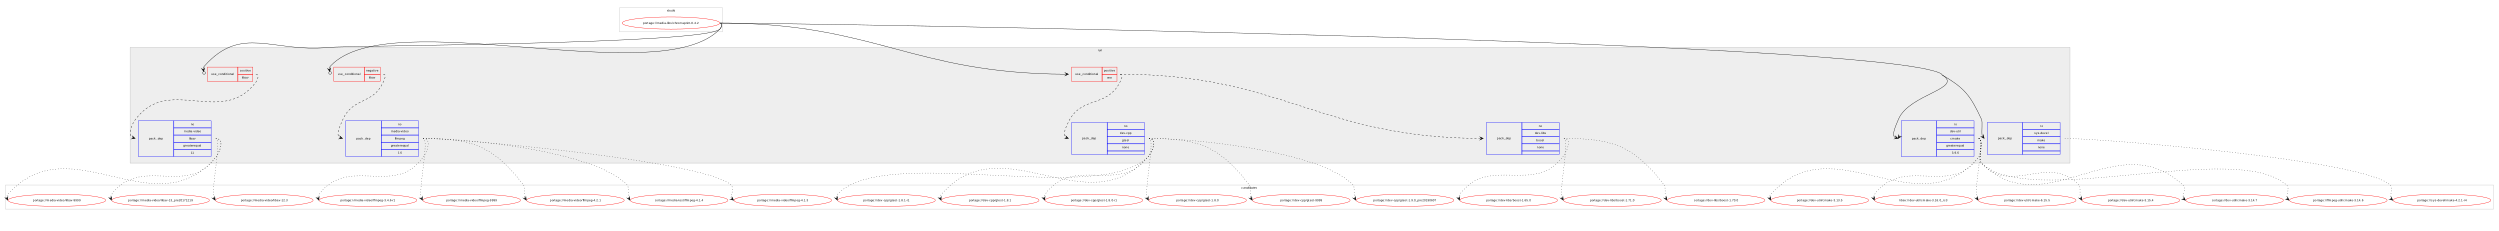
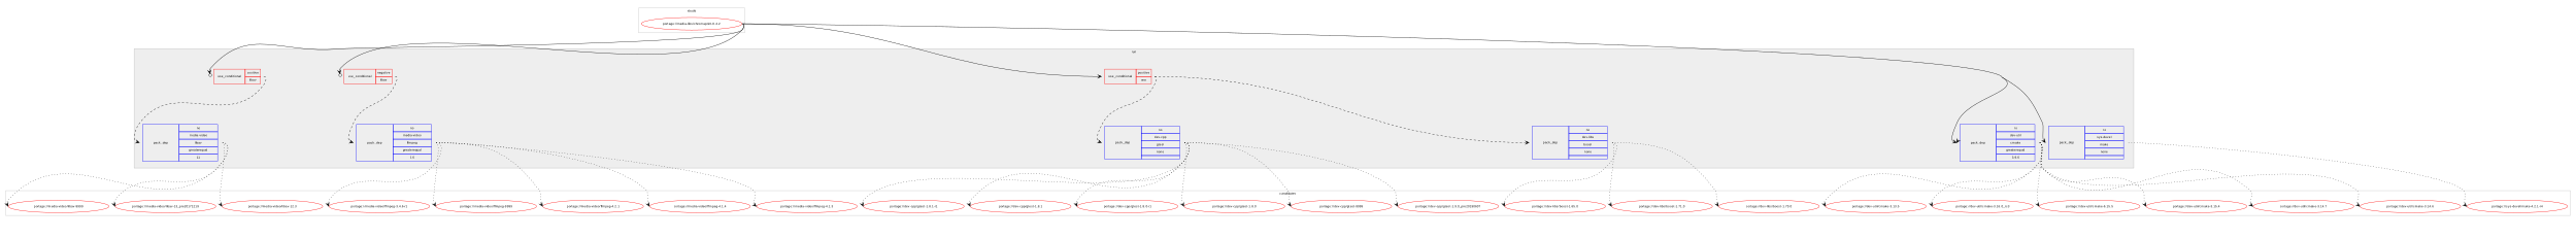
  digraph {
    compound=true
    concentrate=true
    fontname="Liberation Sans"
    fontsize=10
    newrank=true
    rankdir=TB
    ranksep=1.5
    node [color=red fontname="Liberation Sans" fontsize=10]
    edge [arrowhead=vee fontname="Liberation Sans" headport=w style=dotted tailport=e weight=100]
    n1 [label="portage://media-libs/chromaprint-0.4.2" width=4]
    n2 [color=blue label=<<TABLE BORDER="0" CELLBORDER="1" CELLSPACING="0" CELLPADDING="4" WIDTH="220"><TR><TD ROWSPAN="6" CELLPADDING="30">pack_dep</TD></TR><TR><TD WIDTH="110">no</TD></TR><TR><TD>dev-cpp</TD></TR><TR><TD>gtest</TD></TR><TR><TD>none</TD></TR><TR><TD></TD></TR></TABLE>> shape=none]
    n3 [color=blue label=<<TABLE BORDER="0" CELLBORDER="1" CELLSPACING="0" CELLPADDING="4" WIDTH="220"><TR><TD ROWSPAN="6" CELLPADDING="30">pack_dep</TD></TR><TR><TD WIDTH="110">no</TD></TR><TR><TD>dev-libs</TD></TR><TR><TD>boost</TD></TR><TR><TD>none</TD></TR><TR><TD></TD></TR></TABLE>> shape=none]
    n4 [label=<<TABLE BORDER="0" CELLBORDER="1" CELLSPACING="0" CELLPADDING="4"><TR><TD ROWSPAN="3" CELLPADDING="10">use_conditional</TD></TR><TR><TD>positive</TD></TR><TR><TD>test</TD></TR></TABLE>> shape=none]
    n5 [color=blue label=<<TABLE BORDER="0" CELLBORDER="1" CELLSPACING="0" CELLPADDING="4" WIDTH="220"><TR><TD ROWSPAN="6" CELLPADDING="30">pack_dep</TD></TR><TR><TD WIDTH="110">no</TD></TR><TR><TD>dev-util</TD></TR><TR><TD>cmake</TD></TR><TR><TD>greaterequal</TD></TR><TR><TD>3.9.6</TD></TR></TABLE>> shape=none]
    n6 [color=blue label=<<TABLE BORDER="0" CELLBORDER="1" CELLSPACING="0" CELLPADDING="4" WIDTH="220"><TR><TD ROWSPAN="6" CELLPADDING="30">pack_dep</TD></TR><TR><TD WIDTH="110">no</TD></TR><TR><TD>sys-devel</TD></TR><TR><TD>make</TD></TR><TR><TD>none</TD></TR><TR><TD></TD></TR></TABLE>> shape=none]
    n7 [color=blue label=<<TABLE BORDER="0" CELLBORDER="1" CELLSPACING="0" CELLPADDING="4" WIDTH="220"><TR><TD ROWSPAN="6" CELLPADDING="30">pack_dep</TD></TR><TR><TD WIDTH="110">no</TD></TR><TR><TD>media-video</TD></TR><TR><TD>ffmpeg</TD></TR><TR><TD>greaterequal</TD></TR><TR><TD>2.6</TD></TR></TABLE>> shape=none]
    n8 [label=<<TABLE BORDER="0" CELLBORDER="1" CELLSPACING="0" CELLPADDING="4"><TR><TD ROWSPAN="3" CELLPADDING="10">use_conditional</TD></TR><TR><TD>negative</TD></TR><TR><TD>libav</TD></TR></TABLE>> shape=none]
    n9 [color=blue label=<<TABLE BORDER="0" CELLBORDER="1" CELLSPACING="0" CELLPADDING="4" WIDTH="220"><TR><TD ROWSPAN="6" CELLPADDING="30">pack_dep</TD></TR><TR><TD WIDTH="110">no</TD></TR><TR><TD>media-video</TD></TR><TR><TD>libav</TD></TR><TR><TD>greaterequal</TD></TR><TR><TD>11</TD></TR></TABLE>> shape=none]
    n10 [label=<<TABLE BORDER="0" CELLBORDER="1" CELLSPACING="0" CELLPADDING="4"><TR><TD ROWSPAN="3" CELLPADDING="10">use_conditional</TD></TR><TR><TD>positive</TD></TR><TR><TD>libav</TD></TR></TABLE>> shape=none]
    n11 [label="portage://dev-cpp/gtest-1.8.0" width=4]
    n12 [label="portage://dev-cpp/gtest-1.8.0-r1" width=4]
    n13 [label="portage://dev-cpp/gtest-1.8.1" width=4]
    n14 [label="portage://dev-cpp/gtest-1.8.1-r1" width=4]
    n15 [label="portage://dev-cpp/gtest-1.9.0_pre20190607" width=4]
    n16 [label="portage://dev-cpp/gtest-9999" width=4]
    n17 [label="portage://dev-libs/boost-1.65.0" width=4]
    n18 [label="portage://dev-libs/boost-1.70.0" width=4]
    n19 [label="portage://dev-libs/boost-1.71.0" width=4]
    n20 [label="portage://dev-util/cmake-3.13.5" width=4]
-   n21 [label="portage://ffmpeg-util/cmake-3.14.6" width=4]
+   n21 [label="portage://dev-util/cmake-3.14.6" width=4]
    n22 [label="portage://dev-util/cmake-3.14.7" width=4]
    n23 [label="portage://dev-util/cmake-3.15.4" width=4]
    n24 [label="portage://dev-util/cmake-6.15.5" width=4]
-   n25 [label="libav://dev-util/cmake-3.16.0_rc3" width=4]
+   n25 [label="portage://dev-util/cmake-3.16.0_rc3" width=4]
    n26 [label="portage://sys-devel/make-4.2.1-r4" width=4]
    n27 [label="portage://media-video/ffmpeg-3.4.6-r1" width=4]
    n28 [label="portage://media-video/ffmpeg-4.1.3" width=4]
-   n29 [label="portage://media-test/ffmpeg-4.1.4" width=4]
+   n29 [label="portage://media-video/ffmpeg-4.1.4" width=4]
    n30 [label="portage://media-video/ffmpeg-4.2.1" width=4]
    n31 [label="portage://media-video/ffmpeg-9999" width=4]
    n32 [label="portage://media-video/libav-12.3" width=4]
    n33 [label="portage://media-video/libav-13_pre20171219" width=4]
    n34 [label="portage://media-video/libav-9999" width=4]
    subgraph cluster_1 {
      color=gray
      label=<<i>ebuild</i>>
      rank=same
      n1
    }
    subgraph cluster_2 {
      color=gray
      label=<<i>dependencies</i>>
      subgraph cluster_3 {
        color=gray
        fillcolor="#eeeeee"
        label=<<i>compile</i>>
        style=filled
        subgraph sub_4 {
          color=gray
          fillcolor="#eeeeee"
          label=<<i>compile</i>>
          style=filled
          n4
          subgraph sub_5 {
            color=gray
            fillcolor="#eeeeee"
            label=<<i>compile</i>>
            style=filled
            n2
          }
          subgraph sub_6 {
            color=gray
            fillcolor="#eeeeee"
            label=<<i>compile</i>>
            style=filled
            n3
          }
        }
        subgraph sub_7 {
          color=gray
          fillcolor="#eeeeee"
          label=<<i>compile</i>>
          style=filled
          n5
        }
        subgraph sub_8 {
          color=gray
          fillcolor="#eeeeee"
          label=<<i>compile</i>>
          style=filled
          n6
        }
      }
      subgraph cluster_9 {
        color=gray
        fillcolor="#eeeeee"
        label=<<i>compile and run</i>>
        style=filled
        subgraph sub_10 {
          color=gray
          fillcolor="#eeeeee"
          label=<<i>compile and run</i>>
          style=filled
          n8
          subgraph sub_11 {
            color=gray
            fillcolor="#eeeeee"
            label=<<i>compile and run</i>>
            style=filled
            n7
          }
        }
        subgraph sub_12 {
          color=gray
          fillcolor="#eeeeee"
          label=<<i>compile and run</i>>
          style=filled
          n10
          subgraph sub_13 {
            color=gray
            fillcolor="#eeeeee"
            label=<<i>compile and run</i>>
            style=filled
            n9
          }
        }
      }
      subgraph cluster_14 {
        color=gray
        fillcolor="#eeeeee"
        label=<<i>run</i>>
        style=filled
      }
    }
    subgraph cluster_15 {
      color=gray
      label=<<i>candidates</i>>
      rank=same
      subgraph sub_16 {
        color=black
        label=<<i>candidates</i>>
        nodesep=1
        rank=same
        n11
        n12
        n13
        n14
        n15
        n16
      }
      subgraph sub_17 {
        color=black
        label=<<i>candidates</i>>
        nodesep=1
        rank=same
        n17
        n18
        n19
      }
      subgraph sub_18 {
        color=black
        label=<<i>candidates</i>>
        nodesep=1
        rank=same
        n20
        n21
        n22
        n23
        n24
        n25
      }
      subgraph sub_19 {
        color=black
        label=<<i>candidates</i>>
        nodesep=1
        rank=same
        n26
      }
      subgraph sub_20 {
        color=black
        label=<<i>candidates</i>>
        nodesep=1
        rank=same
        n27
        n28
        n29
        n30
        n31
      }
      subgraph sub_21 {
        color=black
        label=<<i>candidates</i>>
        nodesep=1
        rank=same
        n32
        n33
        n34
      }
    }
    n1 -> n4 [style=solid weight=20]
    n1 -> n5 [style=solid weight=20]
    n1 -> n6 [style=solid weight=20]
    n1 -> n8 [arrowhead=odotvee style=solid weight=20]
    n1 -> n10 [arrowhead=odotvee style=solid weight=20]
    n2 -> n11
    n2 -> n12
    n2 -> n13
    n2 -> n14
    n2 -> n15
    n2 -> n16
    n3 -> n17
    n3 -> n18
    n3 -> n19
    n4 -> n2 [style=dashed weight=20]
    n4 -> n3 [style=dashed weight=20]
    n5 -> n20
    n5 -> n21
    n5 -> n22
    n5 -> n23
    n5 -> n24
    n5 -> n25
    n6 -> n26
    n7 -> n27
    n7 -> n28
    n7 -> n29
    n7 -> n30
    n7 -> n31
    n8 -> n7 [style=dashed weight=20]
    n9 -> n32
    n9 -> n33
    n9 -> n34
    n10 -> n9 [style=dashed weight=20]
  }
